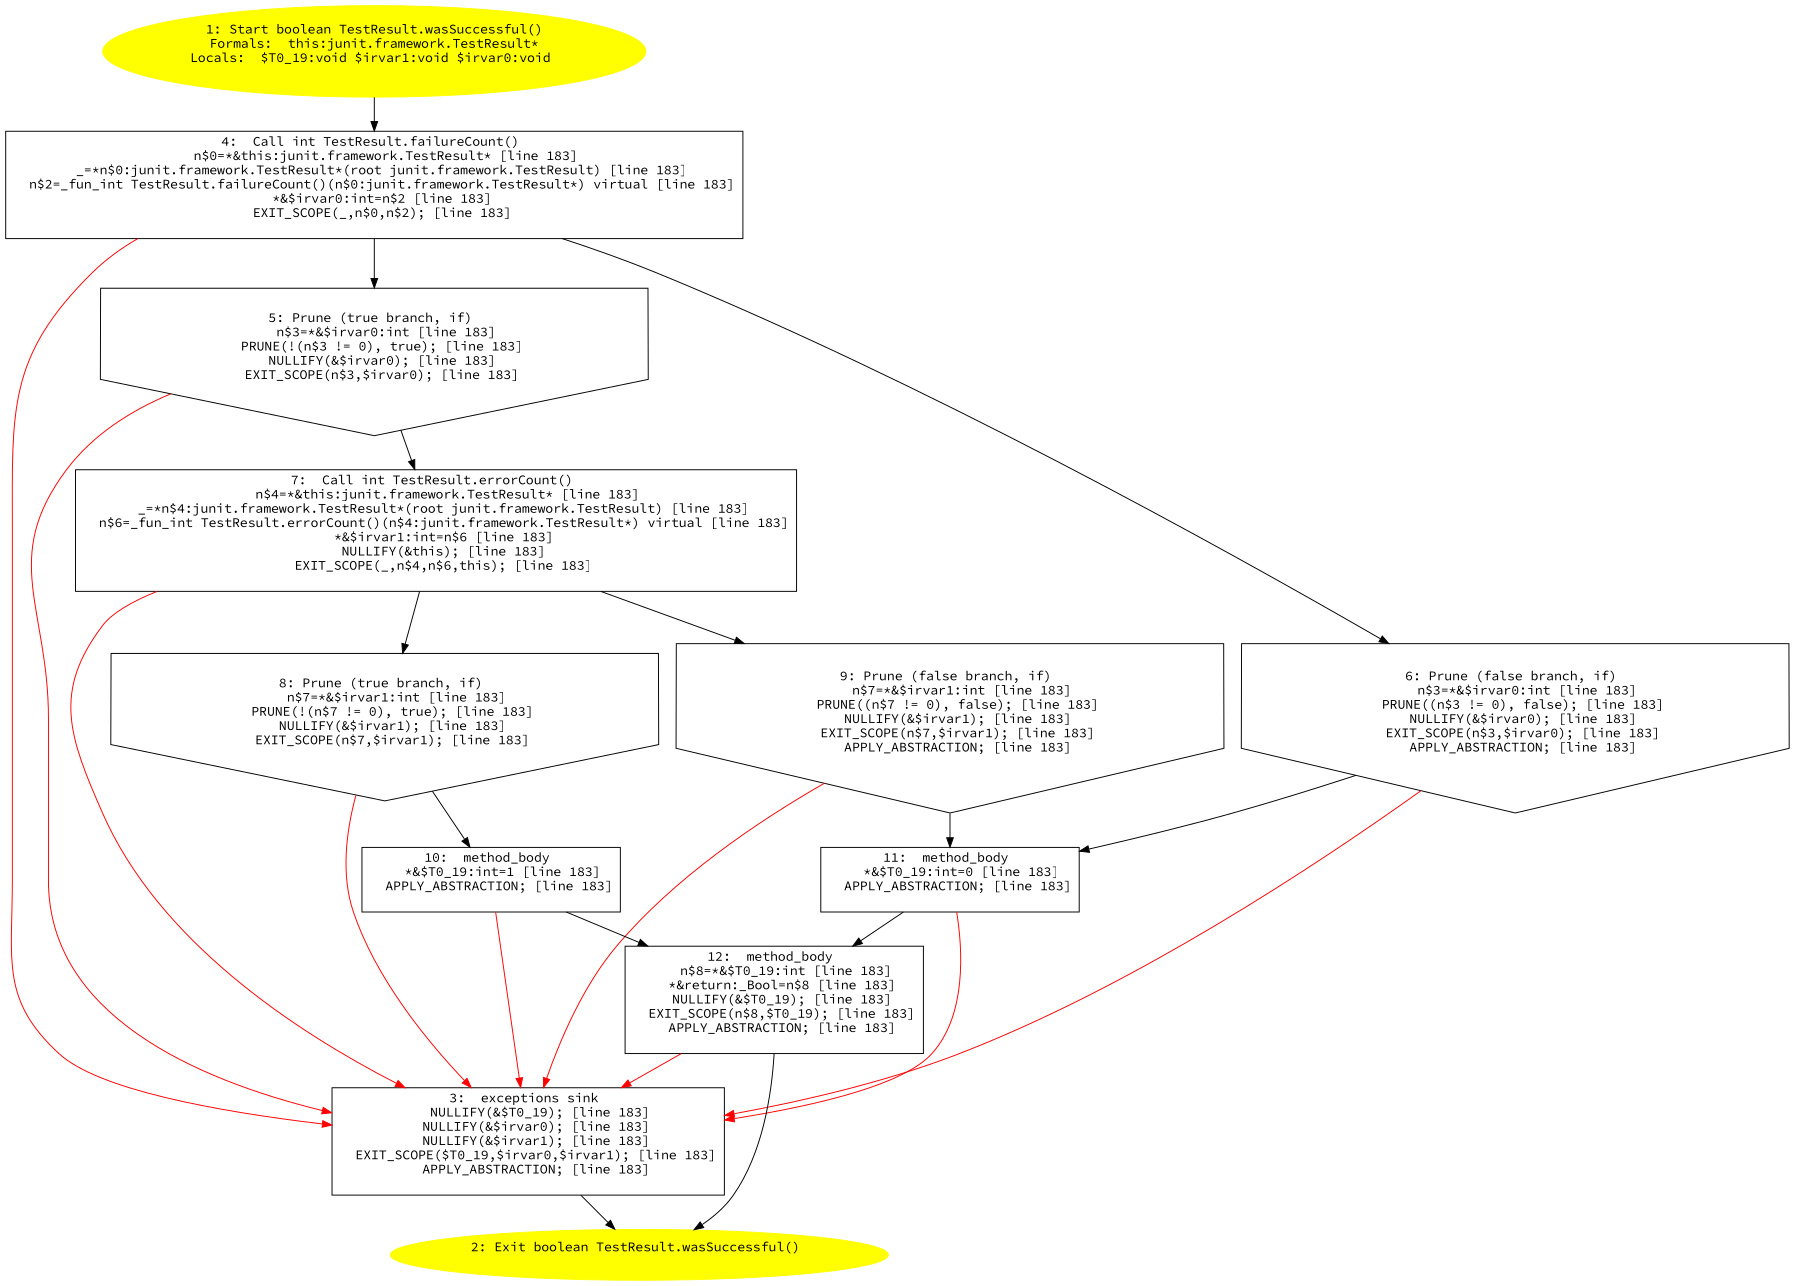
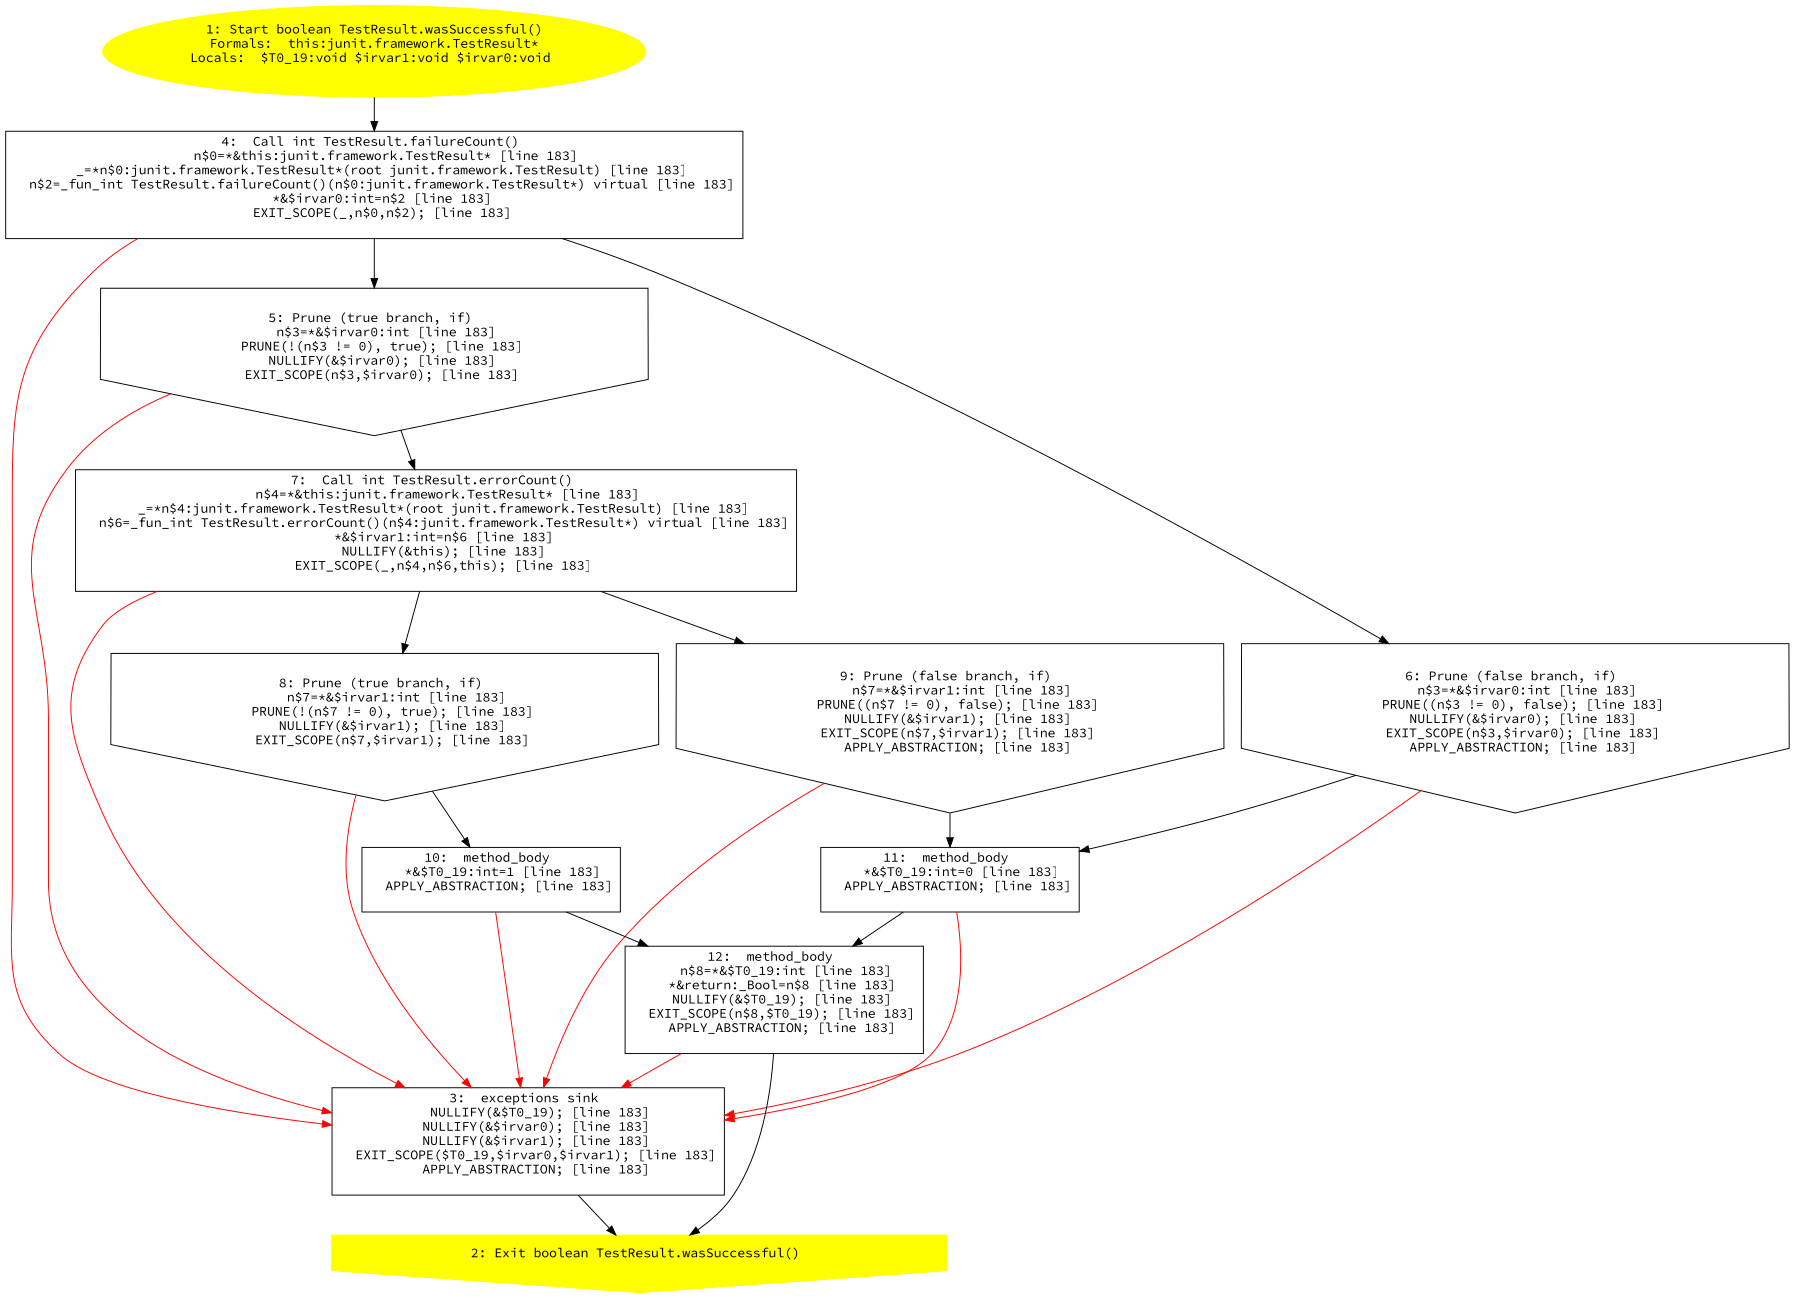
  digraph {
    fontname="Source Code Pro"
    node [fontname="Source Code Pro" shape=box]
    edge [fontname="Source Code Pro"]
    n1 [color=yellow label="1: Start boolean TestResult.wasSuccessful()\nFormals:  this:junit.framework.TestResult*\nLocals:  $T0_19:void $irvar1:void $irvar0:void \n  " style=filled shape=""]
    n2 [label="4:  Call int TestResult.failureCount() \n   n$0=*&this:junit.framework.TestResult* [line 183]\n  _=*n$0:junit.framework.TestResult*(root junit.framework.TestResult) [line 183]\n  n$2=_fun_int TestResult.failureCount()(n$0:junit.framework.TestResult*) virtual [line 183]\n  *&$irvar0:int=n$2 [line 183]\n  EXIT_SCOPE(_,n$0,n$2); [line 183]\n "]
    n3 [label="3:  exceptions sink \n   NULLIFY(&$T0_19); [line 183]\n  NULLIFY(&$irvar0); [line 183]\n  NULLIFY(&$irvar1); [line 183]\n  EXIT_SCOPE($T0_19,$irvar0,$irvar1); [line 183]\n  APPLY_ABSTRACTION; [line 183]\n "]
    n4 [label="5: Prune (true branch, if) \n   n$3=*&$irvar0:int [line 183]\n  PRUNE(!(n$3 != 0), true); [line 183]\n  NULLIFY(&$irvar0); [line 183]\n  EXIT_SCOPE(n$3,$irvar0); [line 183]\n " shape=invhouse]
    n5 [label="6: Prune (false branch, if) \n   n$3=*&$irvar0:int [line 183]\n  PRUNE((n$3 != 0), false); [line 183]\n  NULLIFY(&$irvar0); [line 183]\n  EXIT_SCOPE(n$3,$irvar0); [line 183]\n  APPLY_ABSTRACTION; [line 183]\n " shape=invhouse]
-   n6 [color=yellow label="2: Exit boolean TestResult.wasSuccessful() \n  " style=filled shape=""]
+   n6 [color=yellow label="2: Exit boolean TestResult.wasSuccessful() \n  " style=filled shape=invhouse]
    n7 [label="7:  Call int TestResult.errorCount() \n   n$4=*&this:junit.framework.TestResult* [line 183]\n  _=*n$4:junit.framework.TestResult*(root junit.framework.TestResult) [line 183]\n  n$6=_fun_int TestResult.errorCount()(n$4:junit.framework.TestResult*) virtual [line 183]\n  *&$irvar1:int=n$6 [line 183]\n  NULLIFY(&this); [line 183]\n  EXIT_SCOPE(_,n$4,n$6,this); [line 183]\n "]
    n8 [label="11:  method_body \n   *&$T0_19:int=0 [line 183]\n  APPLY_ABSTRACTION; [line 183]\n "]
    n9 [label="8: Prune (true branch, if) \n   n$7=*&$irvar1:int [line 183]\n  PRUNE(!(n$7 != 0), true); [line 183]\n  NULLIFY(&$irvar1); [line 183]\n  EXIT_SCOPE(n$7,$irvar1); [line 183]\n " shape=invhouse]
    n10 [label="9: Prune (false branch, if) \n   n$7=*&$irvar1:int [line 183]\n  PRUNE((n$7 != 0), false); [line 183]\n  NULLIFY(&$irvar1); [line 183]\n  EXIT_SCOPE(n$7,$irvar1); [line 183]\n  APPLY_ABSTRACTION; [line 183]\n " shape=invhouse]
    n11 [label="12:  method_body \n   n$8=*&$T0_19:int [line 183]\n  *&return:_Bool=n$8 [line 183]\n  NULLIFY(&$T0_19); [line 183]\n  EXIT_SCOPE(n$8,$T0_19); [line 183]\n  APPLY_ABSTRACTION; [line 183]\n "]
    n12 [label="10:  method_body \n   *&$T0_19:int=1 [line 183]\n  APPLY_ABSTRACTION; [line 183]\n "]
    n1 -> n2
    n2 -> n3 [color=red]
    n2 -> n4
    n2 -> n5
    n3 -> n6
    n4 -> n3 [color=red]
    n4 -> n7
    n5 -> n3 [color=red]
    n5 -> n8
    n7 -> n3 [color=red]
    n7 -> n9
    n7 -> n10
    n8 -> n3 [color=red]
    n8 -> n11
    n9 -> n3 [color=red]
    n9 -> n12
    n10 -> n3 [color=red]
    n10 -> n8
    n11 -> n3 [color=red]
    n11 -> n6
    n12 -> n3 [color=red]
    n12 -> n11
  }
